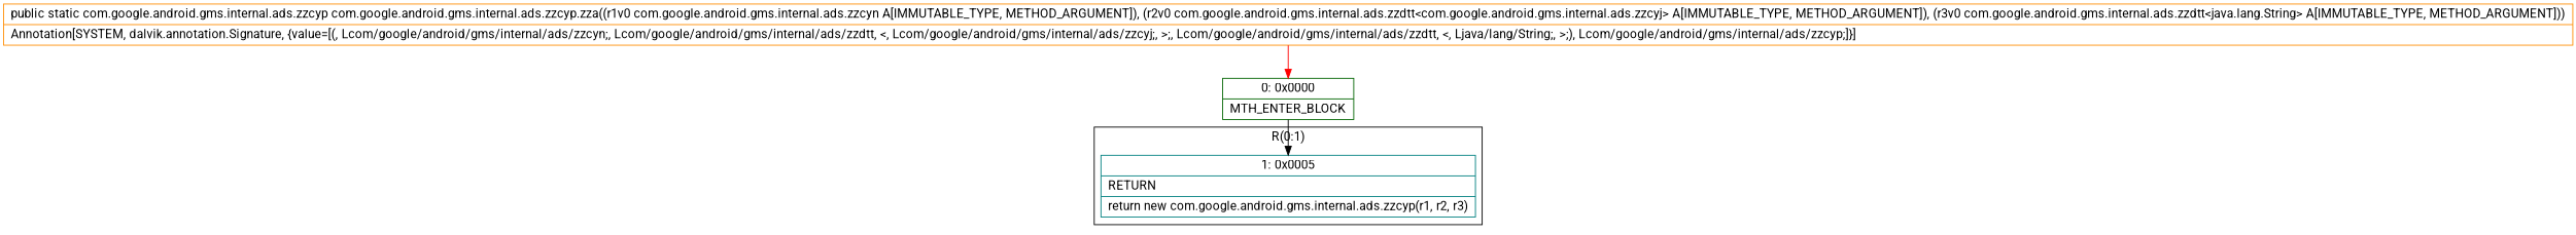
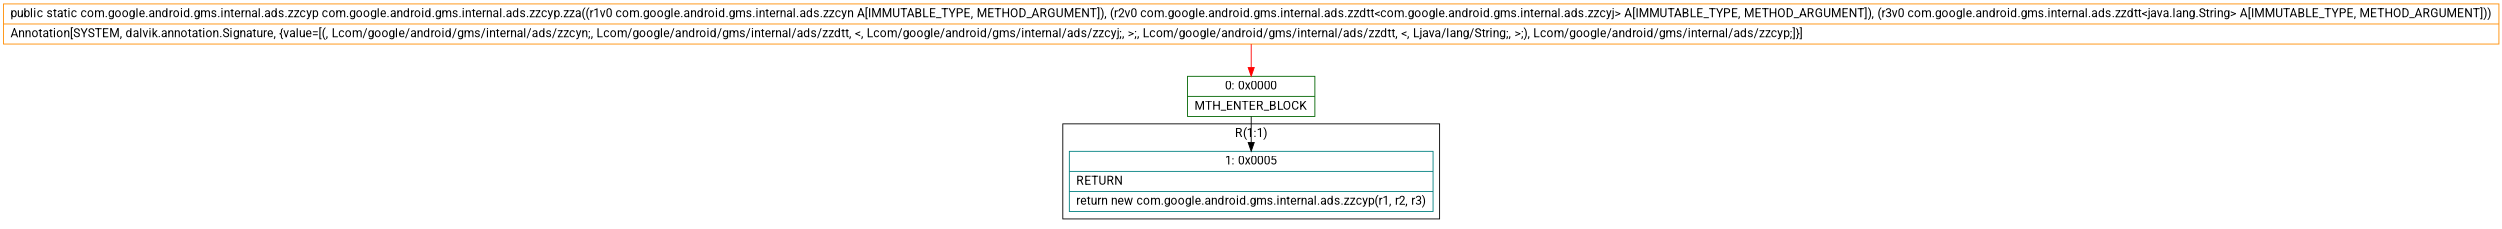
  digraph {
    fontname=Roboto
    node [shape=record fontname=Roboto]
    edge [fontname=Roboto]
    n1 [color=teal label="{1\:\ 0x0005|RETURN\l|return new com.google.android.gms.internal.ads.zzcyp(r1, r2, r3)\l}"]
    n2 [color=darkgreen label="{0\:\ 0x0000|MTH_ENTER_BLOCK\l}"]
    n3 [label="{public static com.google.android.gms.internal.ads.zzcyp com.google.android.gms.internal.ads.zzcyp.zza((r1v0 com.google.android.gms.internal.ads.zzcyn A[IMMUTABLE_TYPE, METHOD_ARGUMENT]), (r2v0 com.google.android.gms.internal.ads.zzdtt\<com.google.android.gms.internal.ads.zzcyj\> A[IMMUTABLE_TYPE, METHOD_ARGUMENT]), (r3v0 com.google.android.gms.internal.ads.zzdtt\<java.lang.String\> A[IMMUTABLE_TYPE, METHOD_ARGUMENT]))  | Annotation[SYSTEM, dalvik.annotation.Signature, \{value=[(, Lcom\/google\/android\/gms\/internal\/ads\/zzcyn;, Lcom\/google\/android\/gms\/internal\/ads\/zzdtt, \<, Lcom\/google\/android\/gms\/internal\/ads\/zzcyj;, \>;, Lcom\/google\/android\/gms\/internal\/ads\/zzdtt, \<, Ljava\/lang\/String;, \>;), Lcom\/google\/android\/gms\/internal\/ads\/zzcyp;]\}]\l}" color=darkorange]
    subgraph cluster_1 {
-     label="R(0:1)"
+     label="R(1:1)"
      n1
    }
    n2 -> n1 [color=black]
    n3 -> n2 [color=red]
  }
